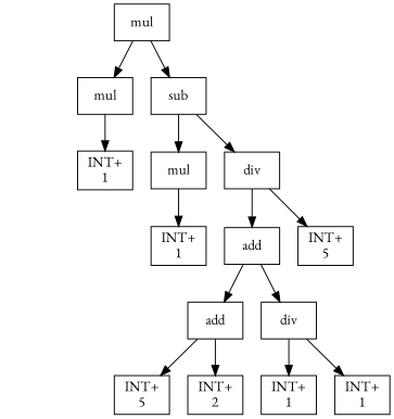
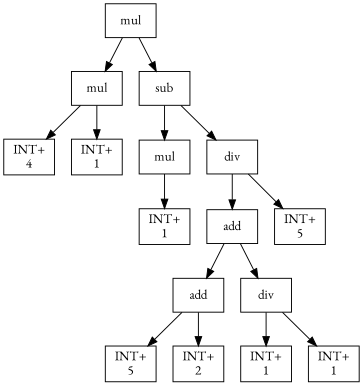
  digraph {
    fontname="EB Garamond"
    node [fontname="EB Garamond" shape=box]
    edge [fontname="EB Garamond"]
    n1 [label=mul]
    n2 [label=mul]
    n3 [label=sub]
+   n4 [label="INT+\n4"]
    n5 [label="INT+\n1"]
    n6 [label=mul]
    n7 [label=div]
    n8 [label="INT+\n1"]
    n9 [label=add]
    n10 [label="INT+\n5"]
    n11 [label=add]
    n12 [label=div]
    n13 [label="INT+\n5"]
    n14 [label="INT+\n2"]
    n15 [label="INT+\n1"]
    n16 [label="INT+\n1"]
    n1 -> n2
    n1 -> n3
+   n2 -> n4
    n2 -> n5
    n3 -> n6
    n3 -> n7
    n6 -> n8
    n7 -> n9
    n7 -> n10
    n9 -> n11
    n9 -> n12
    n11 -> n13
    n11 -> n14
    n12 -> n15
    n12 -> n16
  }
